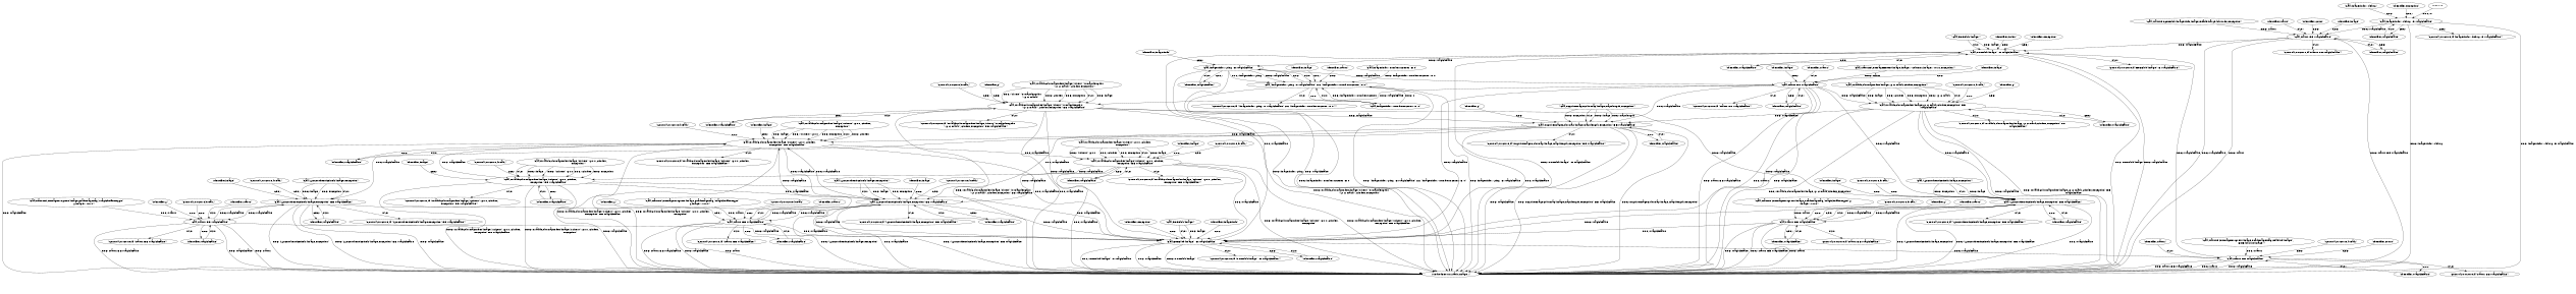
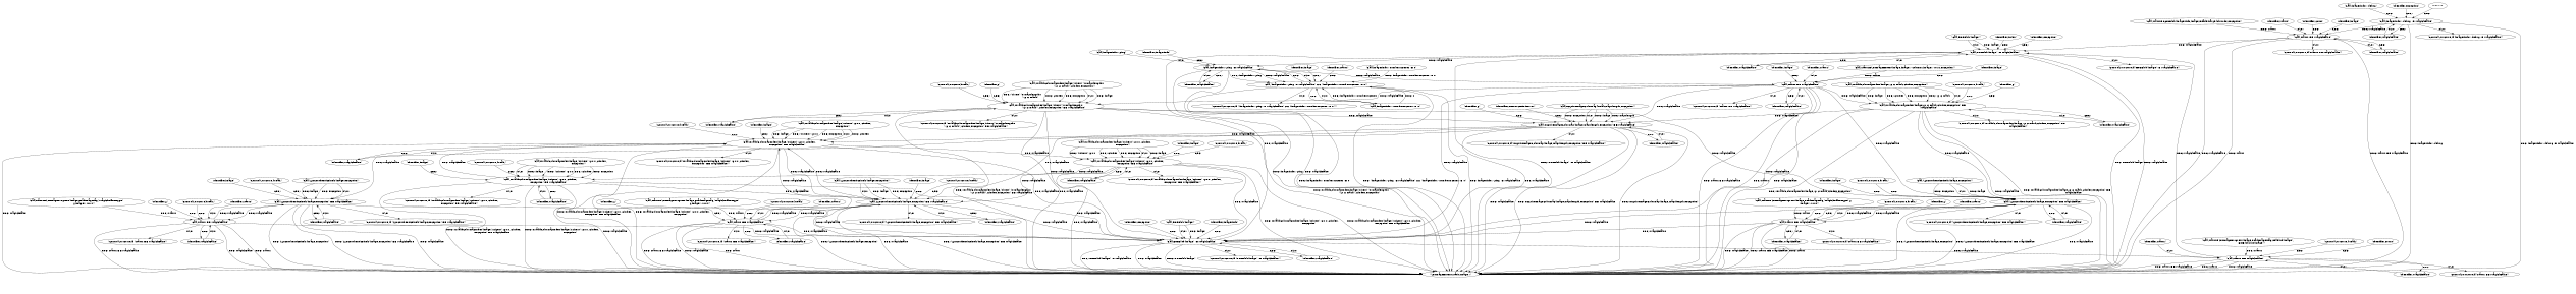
  digraph {
    n1 [label="(Call,image_info->debug != MagickFalse)"]
    n2 [label="(Call,status == MagickFalse)"]
    n3 [label="(Identifier,MagickFalse)"]
-   n4 [label="(MethodReturn,static Image *)"]
+   n4 [label="(SetImageExtent,static Image *)"]
    n5 [label="(ControlStructure,if (image_info->debug != MagickFalse))"]
    n6 [label="(Call,EOFBlob(image) != MagickFalse)"]
    n7 [label="(Identifier,MagickFalse)"]
    n8 [label="(ControlStructure,if (status == MagickFalse))"]
    n9 [label="(Call,image_info->ping != MagickFalse)"]
    n10 [label="(Identifier,MagickFalse)"]
    n11 [label="(ControlStructure,if (EOFBlob(image) != MagickFalse))"]
    n12 [label="(Call,(image_info->ping != MagickFalse) && (image_info->number_scenes != 0))"]
    n13 [label="(Call,status == MagickFalse)"]
    n14 [label="(Identifier,MagickFalse)"]
    n15 [label="(Call,image_info->number_scenes != 0)"]
    n16 [label="(ControlStructure,if ((image_info->ping != MagickFalse) && (image_info->number_scenes != 0)))"]
    n17 [label="(Call,IsValidColormapIndex(image,*p & mask,&index,exception) ==\n                MagickFalse)"]
    n18 [label="(Call,SyncAuthenticPixels(image,exception) == MagickFalse)"]
    n19 [label="(Call,EOFBlob(image) != MagickFalse)"]
    n20 [label="(Call,AcquireImageColormap(image,map_length,exception) == MagickFalse)"]
    n21 [label="(Call,IsValidColormapIndex(image,(size_t) (x*map_length+\n                    (*p & mask)),&index,exception) == MagickFalse)"]
    n22 [label="(ControlStructure,if (status == MagickFalse))"]
    n23 [label="(Identifier,MagickFalse)"]
    n24 [label="(ControlStructure,if (IsValidColormapIndex(image,*p & mask,&index,exception) ==\n                MagickFalse))"]
    n25 [label="(Identifier,MagickFalse)"]
    n26 [label="(Call,status == MagickFalse)"]
    n27 [label="(ControlStructure,if (SyncAuthenticPixels(image,exception) == MagickFalse))"]
    n28 [label="(Identifier,MagickFalse)"]
    n29 [label="(Call,status == MagickFalse)"]
    n30 [label="(Identifier,MagickFalse)"]
    n31 [label="(ControlStructure,if (EOFBlob(image) != MagickFalse))"]
    n32 [label="(Call,SyncAuthenticPixels(image,exception) == MagickFalse)"]
    n33 [label="(Call,IsValidColormapIndex(image,(ssize_t) *p++,&index,\n                    exception) == MagickFalse)"]
    n34 [label="(Call,SyncAuthenticPixels(image,exception) == MagickFalse)"]
    n35 [label="(Identifier,MagickFalse)"]
    n36 [label="(ControlStructure,if (AcquireImageColormap(image,map_length,exception) == MagickFalse))"]
    n37 [label="(Identifier,MagickFalse)"]
    n38 [label="(ControlStructure,if (IsValidColormapIndex(image,(size_t) (x*map_length+\n                    (*p & mask)),&index,exception) == MagickFalse))"]
    n39 [label="(ControlStructure,if (status == MagickFalse))"]
    n40 [label="(Identifier,MagickFalse)"]
    n41 [label="(ControlStructure,if (status == MagickFalse))"]
    n42 [label="(Identifier,MagickFalse)"]
    n43 [label="(Call,status == MagickFalse)"]
    n44 [label="(Identifier,MagickFalse)"]
    n45 [label="(ControlStructure,if (SyncAuthenticPixels(image,exception) == MagickFalse))"]
    n46 [label="(Call,IsValidColormapIndex(image,(ssize_t) *p++,&index,\n                    exception) == MagickFalse)"]
    n47 [label="(Identifier,MagickFalse)"]
    n48 [label="(ControlStructure,if (IsValidColormapIndex(image,(ssize_t) *p++,&index,\n                    exception) == MagickFalse))"]
    n49 [label="(Call,status == MagickFalse)"]
    n50 [label="(ControlStructure,if (SyncAuthenticPixels(image,exception) == MagickFalse))"]
    n51 [label="(Identifier,MagickFalse)"]
    n52 [label="(Identifier,MagickFalse)"]
    n53 [label="(ControlStructure,if (status == MagickFalse))"]
    n54 [label="(Call,IsValidColormapIndex(image,(ssize_t) *p++,&index,\n                    exception) == MagickFalse)"]
    n55 [label="(Identifier,MagickFalse)"]
    n56 [label="(ControlStructure,if (IsValidColormapIndex(image,(ssize_t) *p++,&index,\n                    exception) == MagickFalse))"]
    n57 [label="(Identifier,MagickFalse)"]
    n58 [label="(ControlStructure,if (IsValidColormapIndex(image,(ssize_t) *p++,&index,\n                    exception) == MagickFalse))"]
    n59 [label="(ControlStructure,if (status == MagickFalse))"]
    n60 [label="(Identifier,MagickFalse)"]
    n61 [label="(Call,status=OpenBlob(image_info,image,ReadBinaryBlobMode,exception))"]
    n62 [label="(ControlStructure,break;)"]
    n63 [label="(Identifier,image)"]
    n64 [label="(Identifier,p)"]
    n65 [label="(ControlStructure,break;)"]
    n66 [label="(ControlStructure,break;)"]
    n67 [label="(Call,status=SetImageProgress(image,LoadImageTag,(MagickOffsetType)\n                    y,image->rows))"]
    n68 [label="(Call,status=SetImageProgress(image,LoadImageTag,(MagickOffsetType) y,\n                image->rows))"]
-   n69 [label="(Call,AcquireImageColormap(image,map_length,exception))"]
+   n69 [label="(Call,AcquireImageColormap(break,map_length,exception))"]
    n70 [label="(Identifier,count)"]
    n71 [label="(Call,IsValidColormapIndex(image,(ssize_t) *p++,&index,\n                    exception))"]
    n72 [label="(Identifier,status)"]
    n73 [label="(Identifier,p)"]
    n74 [label="(Call,IsValidColormapIndex(image,(ssize_t) *p++,&index,\n                    exception))"]
    n75 [label="(Identifier,image)"]
    n76 [label="(Call,IsValidColormapIndex(image,(ssize_t) *p++,&index,\n                    exception))"]
    n77 [label="(Call,status=SetImageProgress(image,LoadImageTag,(MagickOffsetType)\n                    y,image->rows))"]
    n78 [label="(ControlStructure,break;)"]
    n79 [label="(Identifier,status)"]
    n80 [label="(Identifier,p)"]
    n81 [label="(ControlStructure,break;)"]
    n82 [label="(Identifier,image)"]
    n83 [label="(ControlStructure,break;)"]
    n84 [label="(Identifier,image)"]
    n85 [label="(Call,IsValidColormapIndex(image,(size_t) (x*map_length+\n                    (*p & mask)),&index,exception))"]
    n86 [label="(Identifier,status)"]
    n87 [label="(Identifier,status)"]
    n88 [label="(Call,SyncAuthenticPixels(image,exception))"]
    n89 [label="(Call,EOFBlob(image))"]
    n90 [label="(ControlStructure,break;)"]
    n91 [label="(Call,image_info->debug)"]
+   n92 [label="(Identifier,ResourceLimitError)"]
    n93 [label="(Identifier,image)"]
    n94 [label="(Call,image_info->number_scenes != 0)"]
    n95 [label="(ControlStructure,break;)"]
+   n96 [label="(Call,image_info->ping)"]
    n97 [label="(Identifier,image_info)"]
    n98 [label="(Identifier,y)"]
    n99 [label="(Call,status=SetImageExtent(image,image->columns,image->rows,exception))"]
    n100 [label="(ControlStructure,break;)"]
    n101 [label="(Identifier,index)"]
    n102 [label="(Identifier,exception)"]
    n103 [label="(Identifier,status)"]
    n104 [label="(Identifier,status)"]
    n105 [label="(Identifier,y)"]
    n106 [label="(ControlStructure,break;)"]
    n107 [label="(Call,IsValidColormapIndex(image,*p & mask,&index,exception))"]
    n108 [label="(Identifier,count)"]
    n109 [label="(ControlStructure,break;)"]
    n110 [label="(Identifier,image)"]
    n111 [label="(Identifier,exception)"]
    n112 [label="(Identifier,image)"]
    n113 [label="(Call,SyncAuthenticPixels(image,exception))"]
    n114 [label="(Identifier,image)"]
    n115 [label="(Identifier,image_info)"]
    n116 [label="(Identifier,exception)"]
    n117 [label="(Call,EOFBlob(image))"]
    n118 [label="(Call,status=SetImageProgress(image,LoadImagesTag,TellBlob(image),\n          GetBlobSize(image)))"]
    n119 [label="(ControlStructure,break;)"]
    n120 [label="(Identifier,image)"]
    n121 [label="(Call,SyncAuthenticPixels(image,exception))"]
    n122 [label="(Identifier,image)"]
    n123 [label="(Identifier,y)"]
    n124 [label="(Identifier,status)"]
    1000170
    n1 -> n2 [label="DDG: MagickFalse"]
    n1 -> n3 [label="CFG: "]
    n1 -> n4 [label="DDG: image_info->debug != MagickFalse"]
    n1 -> n4 [label="DDG: image_info->debug"]
-   n1 -> n5 [label="CFG: "]
+   n1 -> n5 [label="AST: "]
    n2 -> n4 [label="DDG: status == MagickFalse"]
    n2 -> n4 [label="DDG: MagickFalse"]
    n2 -> n4 [label="DDG: status"]
    n2 -> n6 [label="DDG: MagickFalse"]
    n2 -> n7 [label="CFG: "]
    n2 -> n8 [label="AST: "]
    n3 -> n1 [label="AST: "]
    n6 -> n4 [label="DDG: EOFBlob(image) != MagickFalse"]
    n6 -> n4 [label="DDG: EOFBlob(image)"]
    n6 -> n4 [label="DDG: MagickFalse"]
    n6 -> n9 [label="DDG: MagickFalse"]
    n6 -> n10 [label="CFG: "]
    n6 -> n11 [label="AST: "]
    n7 -> n2 [label="AST: "]
    n9 -> n4 [label="DDG: image_info->ping"]
    n9 -> n4 [label="DDG: MagickFalse"]
    n9 -> n12 [label="AST: "]
    n9 -> n12 [label="DDG: image_info->ping"]
    n9 -> n12 [label="DDG: MagickFalse"]
    n9 -> n13 [label="DDG: MagickFalse"]
    n9 -> n14 [label="CFG: "]
    n10 -> n6 [label="AST: "]
    n12 -> n4 [label="DDG: image_info->number_scenes != 0"]
    n12 -> n4 [label="DDG: (image_info->ping != MagickFalse) && (image_info->number_scenes != 0)"]
    n12 -> n4 [label="DDG: image_info->ping != MagickFalse"]
    n12 -> n9 [label="CFG: "]
    n12 -> n15 [label="CFG: "]
    n12 -> n16 [label="AST: "]
    n13 -> n4 [label="DDG: status == MagickFalse"]
    n13 -> n4 [label="DDG: status"]
    n13 -> n4 [label="DDG: MagickFalse"]
    n13 -> n17 [label="DDG: MagickFalse"]
    n13 -> n18 [label="DDG: MagickFalse"]
    n13 -> n19 [label="DDG: MagickFalse"]
    n13 -> n20 [label="DDG: MagickFalse"]
    n13 -> n21 [label="DDG: MagickFalse"]
    n13 -> n22 [label="AST: "]
    n13 -> n23 [label="CFG: "]
    n14 -> n9 [label="AST: "]
    n15 -> n12 [label="AST: "]
    n15 -> n12 [label="DDG: image_info->number_scenes"]
    n15 -> n12 [label="DDG: 0"]
    n17 -> n4 [label="DDG: IsValidColormapIndex(image,*p & mask,&index,exception)"]
    n17 -> n4 [label="DDG: MagickFalse"]
    n17 -> n4 [label="DDG: IsValidColormapIndex(image,*p & mask,&index,exception) ==\n                MagickFalse"]
    n17 -> n18 [label="DDG: MagickFalse"]
    n17 -> n19 [label="DDG: MagickFalse"]
    n17 -> n20 [label="DDG: MagickFalse"]
    n17 -> n24 [label="AST: "]
    n17 -> n25 [label="CFG: "]
    n18 -> n4 [label="DDG: SyncAuthenticPixels(image,exception) == MagickFalse"]
    n18 -> n4 [label="DDG: MagickFalse"]
    n18 -> n4 [label="DDG: SyncAuthenticPixels(image,exception)"]
    n18 -> n19 [label="DDG: MagickFalse"]
    n18 -> n26 [label="DDG: MagickFalse"]
    n18 -> n27 [label="AST: "]
    n18 -> n28 [label="CFG: "]
    n19 -> n4 [label="DDG: EOFBlob(image) != MagickFalse"]
    n19 -> n4 [label="DDG: MagickFalse"]
    n19 -> n4 [label="DDG: EOFBlob(image)"]
    n19 -> n6 [label="DDG: MagickFalse"]
    n19 -> n29 [label="DDG: MagickFalse"]
    n19 -> n30 [label="CFG: "]
    n19 -> n31 [label="AST: "]
    n20 -> n4 [label="DDG: AcquireImageColormap(image,map_length,exception) == MagickFalse"]
    n20 -> n4 [label="DDG: AcquireImageColormap(image,map_length,exception)"]
    n20 -> n4 [label="DDG: MagickFalse"]
    n20 -> n19 [label="DDG: MagickFalse"]
    n20 -> n32 [label="DDG: MagickFalse"]
    n20 -> n33 [label="DDG: MagickFalse"]
    n20 -> n34 [label="DDG: MagickFalse"]
    n20 -> n35 [label="CFG: "]
    n20 -> n36 [label="AST: "]
    n21 -> n4 [label="DDG: IsValidColormapIndex(image,(size_t) (x*map_length+\n                    (*p & mask)),&index,exception) == MagickFalse"]
    n21 -> n4 [label="DDG: MagickFalse"]
    n21 -> n4 [label="DDG: IsValidColormapIndex(image,(size_t) (x*map_length+\n                    (*p & mask)),&index,exception)"]
    n21 -> n18 [label="DDG: MagickFalse"]
    n21 -> n19 [label="DDG: MagickFalse"]
    n21 -> n20 [label="DDG: MagickFalse"]
    n21 -> n37 [label="CFG: "]
    n21 -> n38 [label="AST: "]
    n23 -> n13 [label="AST: "]
    n25 -> n17 [label="AST: "]
    n26 -> n4 [label="DDG: status == MagickFalse"]
    n26 -> n4 [label="DDG: status"]
    n26 -> n4 [label="DDG: MagickFalse"]
    n26 -> n18 [label="DDG: MagickFalse"]
    n26 -> n19 [label="DDG: MagickFalse"]
    n26 -> n39 [label="AST: "]
    n26 -> n40 [label="CFG: "]
    n28 -> n18 [label="AST: "]
    n29 -> n4 [label="DDG: status == MagickFalse"]
    n29 -> n4 [label="DDG: status"]
    n29 -> n4 [label="DDG: MagickFalse"]
    n29 -> n6 [label="DDG: MagickFalse"]
    n29 -> n41 [label="AST: "]
    n29 -> n42 [label="CFG: "]
    n30 -> n19 [label="AST: "]
    n32 -> n4 [label="DDG: SyncAuthenticPixels(image,exception)"]
    n32 -> n4 [label="DDG: SyncAuthenticPixels(image,exception) == MagickFalse"]
    n32 -> n4 [label="DDG: MagickFalse"]
    n32 -> n19 [label="DDG: MagickFalse"]
    n32 -> n43 [label="DDG: MagickFalse"]
    n32 -> n44 [label="CFG: "]
    n32 -> n45 [label="AST: "]
    n33 -> n4 [label="DDG: IsValidColormapIndex(image,(ssize_t) *p++,&index,\n                    exception)"]
    n33 -> n4 [label="DDG: MagickFalse"]
    n33 -> n4 [label="DDG: IsValidColormapIndex(image,(ssize_t) *p++,&index,\n                    exception) == MagickFalse"]
    n33 -> n19 [label="DDG: MagickFalse"]
    n33 -> n34 [label="DDG: MagickFalse"]
    n33 -> n46 [label="DDG: MagickFalse"]
    n33 -> n47 [label="CFG: "]
    n33 -> n48 [label="AST: "]
    n34 -> n4 [label="DDG: SyncAuthenticPixels(image,exception)"]
    n34 -> n4 [label="DDG: MagickFalse"]
    n34 -> n4 [label="DDG: SyncAuthenticPixels(image,exception) == MagickFalse"]
    n34 -> n19 [label="DDG: MagickFalse"]
    n34 -> n33 [label="DDG: MagickFalse"]
    n34 -> n49 [label="DDG: MagickFalse"]
    n34 -> n50 [label="AST: "]
    n34 -> n51 [label="CFG: "]
    n35 -> n20 [label="AST: "]
    n37 -> n21 [label="AST: "]
    n40 -> n26 [label="AST: "]
    n42 -> n29 [label="AST: "]
    n43 -> n4 [label="DDG: status"]
    n43 -> n4 [label="DDG: status == MagickFalse"]
    n43 -> n4 [label="DDG: MagickFalse"]
    n43 -> n19 [label="DDG: MagickFalse"]
    n43 -> n32 [label="DDG: MagickFalse"]
    n43 -> n52 [label="CFG: "]
    n43 -> n53 [label="AST: "]
    n44 -> n32 [label="AST: "]
    n46 -> n4 [label="DDG: IsValidColormapIndex(image,(ssize_t) *p++,&index,\n                    exception) == MagickFalse"]
    n46 -> n4 [label="DDG: MagickFalse"]
    n46 -> n4 [label="DDG: IsValidColormapIndex(image,(ssize_t) *p++,&index,\n                    exception)"]
    n46 -> n19 [label="DDG: MagickFalse"]
    n46 -> n34 [label="DDG: MagickFalse"]
    n46 -> n54 [label="DDG: MagickFalse"]
    n46 -> n55 [label="CFG: "]
    n46 -> n56 [label="AST: "]
    n47 -> n33 [label="AST: "]
    n49 -> n4 [label="DDG: status == MagickFalse"]
    n49 -> n4 [label="DDG: MagickFalse"]
    n49 -> n4 [label="DDG: status"]
    n49 -> n19 [label="DDG: MagickFalse"]
    n49 -> n33 [label="DDG: MagickFalse"]
    n49 -> n34 [label="DDG: MagickFalse"]
    n49 -> n59 [label="AST: "]
    n49 -> n60 [label="CFG: "]
    n51 -> n34 [label="AST: "]
    n52 -> n43 [label="AST: "]
    n54 -> n4 [label="DDG: MagickFalse"]
    n54 -> n4 [label="DDG: IsValidColormapIndex(image,(ssize_t) *p++,&index,\n                    exception)"]
    n54 -> n4 [label="DDG: IsValidColormapIndex(image,(ssize_t) *p++,&index,\n                    exception) == MagickFalse"]
    n54 -> n19 [label="DDG: MagickFalse"]
    n54 -> n33 [label="DDG: MagickFalse"]
    n54 -> n34 [label="DDG: MagickFalse"]
    n54 -> n57 [label="CFG: "]
    n54 -> n58 [label="AST: "]
    n55 -> n46 [label="AST: "]
    n57 -> n54 [label="AST: "]
    n60 -> n49 [label="AST: "]
    n61 -> n2 [label="DDG: status"]
    n62 -> n17 [label="CFG: "]
    n63 -> n34 [label="CFG: "]
    n64 -> n21 [label="CFG: "]
    n65 -> n49 [label="CFG: "]
    n66 -> n29 [label="CFG: "]
    n67 -> n49 [label="DDG: status"]
    n68 -> n26 [label="DDG: status"]
    n69 -> n20 [label="AST: "]
    n69 -> n20 [label="DDG: image"]
    n69 -> n20 [label="DDG: map_length"]
    n69 -> n20 [label="DDG: exception"]
    n70 -> n29 [label="CFG: "]
    n71 -> n46 [label="AST: "]
    n71 -> n46 [label="DDG: image"]
    n71 -> n46 [label="DDG: (ssize_t) *p++"]
    n71 -> n46 [label="DDG: &index"]
    n71 -> n46 [label="DDG: exception"]
    n72 -> n2 [label="AST: "]
    n73 -> n17 [label="CFG: "]
    n74 -> n33 [label="AST: "]
    n74 -> n33 [label="DDG: image"]
    n74 -> n33 [label="DDG: (ssize_t) *p++"]
    n74 -> n33 [label="DDG: &index"]
    n74 -> n33 [label="DDG: exception"]
    n75 -> n18 [label="CFG: "]
    n76 -> n54 [label="AST: "]
    n76 -> n54 [label="DDG: image"]
    n76 -> n54 [label="DDG: (ssize_t) *p++"]
    n76 -> n54 [label="DDG: &index"]
    n76 -> n54 [label="DDG: exception"]
    n77 -> n43 [label="DDG: status"]
    n78 -> n26 [label="CFG: "]
    n79 -> n49 [label="AST: "]
    n80 -> n20 [label="CFG: "]
    n81 -> n18 [label="CFG: "]
    n82 -> n12 [label="CFG: "]
    n83 -> n34 [label="CFG: "]
    n84 -> n54 [label="CFG: "]
    n85 -> n21 [label="AST: "]
    n85 -> n21 [label="DDG: image"]
    n85 -> n21 [label="DDG: (size_t) (x*map_length+\n                    (*p & mask))"]
    n85 -> n21 [label="DDG: &index"]
    n85 -> n21 [label="DDG: exception"]
    n86 -> n12 [label="CFG: "]
    n87 -> n13 [label="AST: "]
    n88 -> n34 [label="AST: "]
    n88 -> n34 [label="DDG: image"]
    n88 -> n34 [label="DDG: exception"]
    n89 -> n19 [label="AST: "]
    n89 -> n19 [label="DDG: image"]
    n90 -> n21 [label="CFG: "]
    n91 -> n1 [label="CFG: "]
+   n92 -> n20 [label="CFG: "]
    n93 -> n32 [label="CFG: "]
    n94 -> n12 [label="DDG: image_info->number_scenes != 0"]
    n95 -> n54 [label="CFG: "]
+   n96 -> n9 [label="AST: "]
    n97 -> n19 [label="CFG: "]
    n98 -> n43 [label="CFG: "]
    n99 -> n13 [label="DDG: status"]
    n100 -> n43 [label="CFG: "]
    n101 -> n6 [label="CFG: "]
    n102 -> n1 [label="CFG: "]
    n103 -> n29 [label="AST: "]
    n104 -> n43 [label="AST: "]
    n105 -> n26 [label="CFG: "]
    n106 -> n33 [label="CFG: "]
    n107 -> n17 [label="AST: "]
    n107 -> n17 [label="DDG: image"]
    n107 -> n17 [label="DDG: *p & mask"]
    n107 -> n17 [label="DDG: &index"]
    n107 -> n17 [label="DDG: exception"]
    n108 -> n2 [label="CFG: "]
    n109 -> n32 [label="CFG: "]
    n110 -> n46 [label="CFG: "]
    n111 -> n6 [label="CFG: "]
    n112 -> n13 [label="CFG: "]
    n113 -> n32 [label="AST: "]
    n113 -> n32 [label="DDG: image"]
    n113 -> n32 [label="DDG: exception"]
    n114 -> n2 [label="CFG: "]
    n115 -> n9 [label="CFG: "]
    n116 -> n19 [label="CFG: "]
    n117 -> n6 [label="AST: "]
    n117 -> n6 [label="DDG: image"]
    n118 -> n29 [label="DDG: status"]
    n119 -> n46 [label="CFG: "]
    n120 -> n13 [label="CFG: "]
    n121 -> n18 [label="AST: "]
    n121 -> n18 [label="DDG: image"]
    n121 -> n18 [label="DDG: exception"]
    n122 -> n33 [label="CFG: "]
    n123 -> n49 [label="CFG: "]
    n124 -> n26 [label="AST: "]
-   1000170 -> n1 [label="DDG: 0"]
+   1000170 -> n1 [label="CFG: "]
  }
